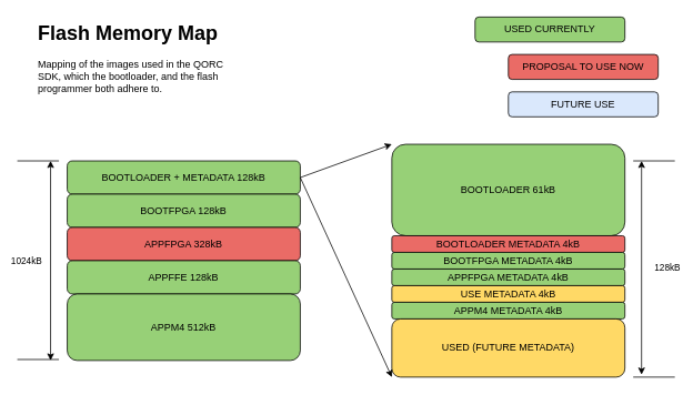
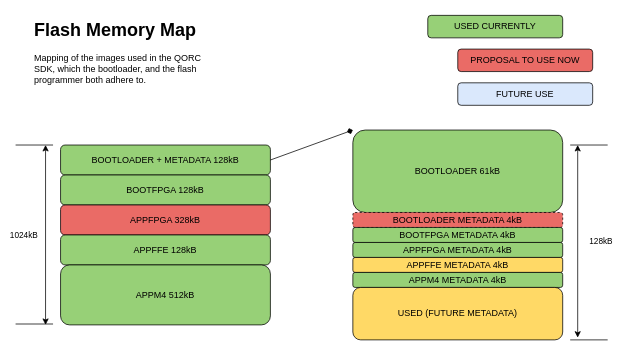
  <mxCell id="0" />
  <mxCell id="1" parent="0" />
  <mxCell id="2" value="&lt;div&gt;BOOTLOADER + METADATA 128kB&lt;br&gt;&lt;/div&gt;" style="rounded=1;whiteSpace=wrap;html=1;fillColor=#97D077;" vertex="1" parent="1"><mxGeometry x="80" y="193" width="280" height="40" as="geometry" /></mxCell>
  <mxCell id="3" value="BOOTFPGA 128kB" style="rounded=1;whiteSpace=wrap;html=1;fillColor=#97D077;" vertex="1" parent="1"><mxGeometry x="80" y="233" width="280" height="40" as="geometry" /></mxCell>
  <mxCell id="4" value="APPFPGA 328kB" style="rounded=1;whiteSpace=wrap;html=1;fillColor=#EA6B66;" vertex="1" parent="1"><mxGeometry x="80" y="273" width="280" height="40" as="geometry" /></mxCell>
  <mxCell id="5" value="APPFFE 128kB" style="rounded=1;whiteSpace=wrap;html=1;fillColor=#97d077;" vertex="1" parent="1"><mxGeometry x="80" y="313" width="280" height="40" as="geometry" /></mxCell>
  <mxCell id="6" value="APPM4 512kB" style="rounded=1;whiteSpace=wrap;html=1;fillColor=#97D077;" vertex="1" parent="1"><mxGeometry x="80" y="353" width="280" height="80" as="geometry" /></mxCell>
  <mxCell id="7" value="&lt;div&gt;BOOTLOADER 61kB&lt;br&gt;&lt;/div&gt;" style="rounded=1;whiteSpace=wrap;html=1;fillColor=#97D077;" vertex="1" parent="1"><mxGeometry x="470" y="173" width="280" height="110" as="geometry" /></mxCell>
- <mxCell id="8" value="BOOTLOADER METADATA 4kB" style="rounded=1;whiteSpace=wrap;html=1;fillColor=#EA6B66;" vertex="1" parent="1"><mxGeometry x="470" y="283" width="280" height="20" as="geometry" /></mxCell>
+ <mxCell id="8" value="BOOTLOADER METADATA 4kB" style="rounded=1;whiteSpace=wrap;html=1;fillColor=#EA6B66;dashed=1;" vertex="1" parent="1"><mxGeometry x="470" y="283" width="280" height="20" as="geometry" /></mxCell>
  <mxCell id="9" value="BOOTFPGA METADATA 4kB" style="rounded=1;whiteSpace=wrap;html=1;fillColor=#97D077;" vertex="1" parent="1"><mxGeometry x="470" y="303" width="280" height="20" as="geometry" /></mxCell>
  <mxCell id="10" value="APPFPGA METADATA 4kB" style="rounded=1;whiteSpace=wrap;html=1;fillColor=#97D077;" vertex="1" parent="1"><mxGeometry x="470" y="323" width="280" height="20" as="geometry" /></mxCell>
- <mxCell id="11" value="USE METADATA 4kB" style="rounded=1;whiteSpace=wrap;html=1;fillColor=#FFD966;" vertex="1" parent="1"><mxGeometry x="470" y="343" width="280" height="20" as="geometry" /></mxCell>
+ <mxCell id="11" value="APPFFE METADATA 4kB" style="rounded=1;whiteSpace=wrap;html=1;fillColor=#FFD966;" vertex="1" parent="1"><mxGeometry x="470" y="343" width="280" height="20" as="geometry" /></mxCell>
  <mxCell id="12" value="APPM4 METADATA 4kB" style="rounded=1;whiteSpace=wrap;html=1;fillColor=#97D077;" vertex="1" parent="1"><mxGeometry x="470" y="363" width="280" height="20" as="geometry" /></mxCell>
  <mxCell id="13" value="USED (FUTURE METADATA)" style="rounded=1;whiteSpace=wrap;html=1;fillColor=#FFD966;" vertex="1" parent="1"><mxGeometry x="470" y="383" width="280" height="70" as="geometry" /></mxCell>
- <mxCell id="14" value="" style="endArrow=classic;startArrow=none;html=1;exitX=1;exitY=0.5;exitDx=0;exitDy=0;entryX=0;entryY=0;entryDx=0;entryDy=0;startFill=0;" edge="1" parent="1" source="2" target="7"><mxGeometry width="50" height="50" relative="1" as="geometry"><mxPoint x="390" y="513" as="sourcePoint" /><mxPoint x="440" y="463" as="targetPoint" /></mxGeometry></mxCell>
- <mxCell id="15" value="" style="endArrow=classic;startArrow=none;html=1;exitX=1;exitY=0.5;exitDx=0;exitDy=0;entryX=0;entryY=1;entryDx=0;entryDy=0;startFill=0;" edge="1" parent="1" source="2" target="13"><mxGeometry width="50" height="50" relative="1" as="geometry"><mxPoint x="620" y="423" as="sourcePoint" /><mxPoint x="670" y="373" as="targetPoint" /></mxGeometry></mxCell>
+ <mxCell id="14" value="" style="endArrow=diamond;startArrow=none;html=1;exitX=1;exitY=0.5;exitDx=0;exitDy=0;entryX=0;entryY=0;entryDx=0;entryDy=0;startFill=0;" edge="1" parent="1" source="2" target="7"><mxGeometry width="50" height="50" relative="1" as="geometry"><mxPoint x="390" y="513" as="sourcePoint" /><mxPoint x="440" y="463" as="targetPoint" /></mxGeometry></mxCell>
  <mxCell id="16" value="" style="endArrow=none;html=1;" edge="1" parent="1"><mxGeometry width="50" height="50" relative="1" as="geometry"><mxPoint x="20" y="193" as="sourcePoint" /><mxPoint x="70" y="193" as="targetPoint" /></mxGeometry></mxCell>
  <mxCell id="17" value="" style="endArrow=none;html=1;" edge="1" parent="1"><mxGeometry width="50" height="50" relative="1" as="geometry"><mxPoint x="20" y="431.82" as="sourcePoint" /><mxPoint x="70" y="431.82" as="targetPoint" /></mxGeometry></mxCell>
  <mxCell id="18" value="" style="endArrow=none;html=1;" edge="1" parent="1"><mxGeometry width="50" height="50" relative="1" as="geometry"><mxPoint x="760" y="193" as="sourcePoint" /><mxPoint x="810" y="193" as="targetPoint" /></mxGeometry></mxCell>
  <mxCell id="19" value="" style="endArrow=none;html=1;" edge="1" parent="1"><mxGeometry width="50" height="50" relative="1" as="geometry"><mxPoint x="760" y="453" as="sourcePoint" /><mxPoint x="810" y="453" as="targetPoint" /></mxGeometry></mxCell>
  <mxCell id="20" value="" style="endArrow=classic;startArrow=classic;html=1;" edge="1" parent="1"><mxGeometry width="50" height="50" relative="1" as="geometry"><mxPoint x="60" y="433" as="sourcePoint" /><mxPoint x="60" y="193" as="targetPoint" /></mxGeometry></mxCell>
  <mxCell id="21" value="&lt;div&gt;1024kB&lt;/div&gt;" style="edgeLabel;html=1;align=center;verticalAlign=middle;resizable=0;points=[];" vertex="1" connectable="0" parent="20"><mxGeometry x="0.112" y="-2" relative="1" as="geometry"><mxPoint x="-32" y="12.94" as="offset" /></mxGeometry></mxCell>
  <mxCell id="22" value="" style="endArrow=classic;startArrow=classic;html=1;" edge="1" parent="1"><mxGeometry width="50" height="50" relative="1" as="geometry"><mxPoint x="770" y="450" as="sourcePoint" /><mxPoint x="770" y="193" as="targetPoint" /></mxGeometry></mxCell>
  <mxCell id="23" value="128kB" style="edgeLabel;html=1;align=center;verticalAlign=middle;resizable=0;points=[];" vertex="1" connectable="0" parent="22"><mxGeometry x="0.112" y="-2" relative="1" as="geometry"><mxPoint x="28" y="13.33" as="offset" /></mxGeometry></mxCell>
  <mxCell id="24" value="&lt;h1&gt;Flash Memory Map&lt;br&gt;&lt;/h1&gt;&lt;p&gt;Mapping of the images used in the QORC SDK, which the bootloader, and the flash programmer both adhere to.&lt;/p&gt;&lt;p&gt;&lt;br&gt;&lt;/p&gt;" style="text;html=1;strokeColor=none;fillColor=none;spacing=5;spacingTop=-20;whiteSpace=wrap;overflow=hidden;rounded=0;" vertex="1" parent="1"><mxGeometry x="40" y="20" width="240" height="120" as="geometry" /></mxCell>
  <mxCell id="25" value="USED CURRENTLY" style="rounded=1;whiteSpace=wrap;html=1;fillColor=#97D077;" vertex="1" parent="1"><mxGeometry x="570" y="20" width="180" height="30" as="geometry" /></mxCell>
  <mxCell id="26" value="PROPOSAL TO USE NOW" style="rounded=1;whiteSpace=wrap;html=1;fillColor=#EA6B66;" vertex="1" parent="1"><mxGeometry x="610" y="65" width="180" height="30" as="geometry" /></mxCell>
  <mxCell id="27" value="FUTURE USE" style="rounded=1;whiteSpace=wrap;html=1;fillColor=#dae8fc;" vertex="1" parent="1"><mxGeometry x="610" y="110" width="180" height="30" as="geometry" /></mxCell>
